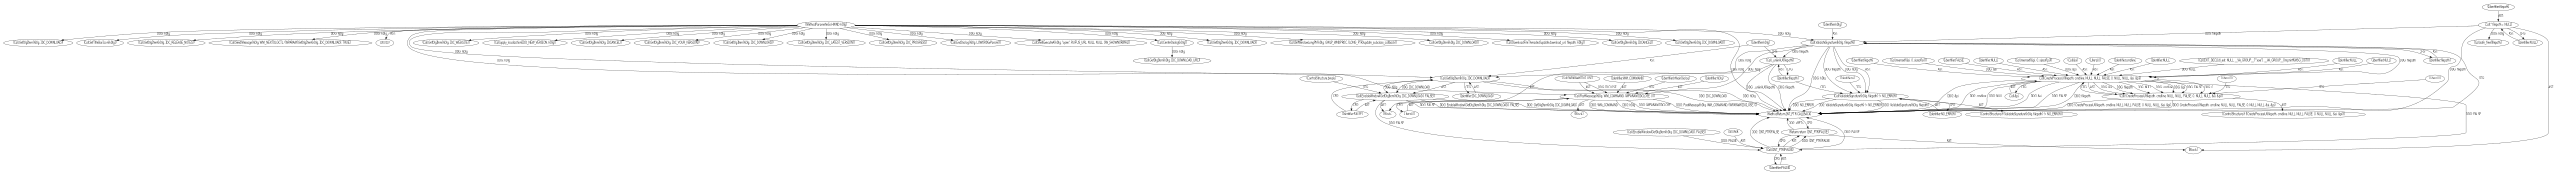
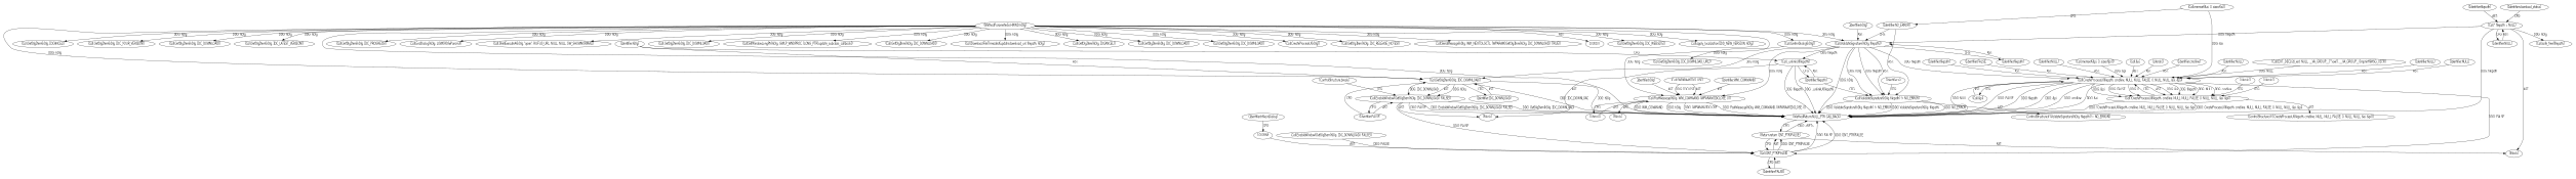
  digraph {
    fontname="Comic Neue"
    node [fontname="Comic Neue"]
    edge [fontname="Comic Neue"]
    n1 [label="(Call,ValidateSignature(hDlg, filepath))"]
    n2 [label="(Call,ValidateSignature(hDlg, filepath) != NO_ERROR)"]
    n3 [label="(Call,_unlinkU(filepath))"]
    n4 [label="(Call,GetDlgItem(hDlg, IDC_DOWNLOAD))"]
    n5 [label="(Call,CreateProcessU(filepath, cmdline, NULL, NULL, FALSE, 0, NULL, NULL, &si, &pi))"]
    n6 [label="(Call,PostMessage(hDlg, WM_COMMAND, (WPARAM)IDCLOSE, 0))"]
-   n7 [label="(MethodReturn,INT_PTR CALLBACK)"]
+   n7 [label="(MethodReturn,NULL_PTR CALLBACK)"]
    n8 [label="(Identifier,filepath)"]
    n9 [label="(Identifier,NO_ERROR)"]
    n10 [label="(ControlStructure,if (ValidateSignature(hDlg, filepath) != NO_ERROR))"]
    n11 [label="(Block,)"]
    n12 [label="(Identifier,filepath)"]
    n13 [label="(Call,EnableWindow(GetDlgItem(hDlg, IDC_DOWNLOAD), FALSE))"]
    n14 [label="(Identifier,IDC_DOWNLOAD)"]
    n15 [label="(Call,(INT_PTR)FALSE)"]
    n16 [label="(Call,!CreateProcessU(filepath, cmdline, NULL, NULL, FALSE, 0, NULL, NULL, &si, &pi))"]
    n17 [label="(Call,&pi)"]
    n18 [label="(Literal,0)"]
    n19 [label="(Block,)"]
    n20 [label="(Return,return (INT_PTR)FALSE;)"]
    n21 [label="(MethodParameterIn,HWND hDlg)"]
    n22 [label="(Call,GetDlgItem(hDlg, IDC_WEBSITE))"]
    n23 [label="(Call,apply_localization(IDD_NEW_VERSION, hDlg))"]
    n24 [label="(Call,GetDlgItem(hDlg, IDCANCEL))"]
    n25 [label="(Call,GetDlgItem(hDlg, IDC_YOUR_VERSION))"]
    n26 [label="(Call,GetDlgItem(hDlg, IDC_DOWNLOAD))"]
    n27 [label="(Call,GetDlgItem(hDlg, IDC_LATEST_VERSION))"]
    n28 [label="(Call,GetDlgItem(hDlg, IDC_PROGRESS))"]
    n29 [label="(Call,EndDialog(hDlg, LOWORD(wParam)))"]
    n30 [label="(Call,ShellExecuteA(hDlg, \"open\", RUFUS_URL, NULL, NULL, SW_SHOWNORMAL))"]
    n31 [label="(Call,GetDlgItem(hDlg, IDC_DOWNLOAD))"]
    n32 [label="(Call,SetWindowLongPtr(hDlg, GWLP_WNDPROC, (LONG_PTR)update_subclass_callback))"]
    n33 [label="(Call,CenterDialog(hDlg))"]
    n34 [label="(Call,GetDlgItem(hDlg, IDC_DOWNLOAD))"]
    n35 [label="(Call,DownloadFileThreaded(update.download_url, filepath, hDlg))"]
    n36 [label="(Call,GetDlgItem(hDlg, IDCANCEL))"]
    n37 [label="(Call,GetDlgItem(hDlg, IDC_DOWNLOAD))"]
    n38 [label="(Call,GetDlgItem(hDlg, IDC_DOWNLOAD))"]
-   n39 [label="(Call,SetTitleBarIcon(hDlg))"]
+   n39 [label="(Call,CreateProcessU(hDlg))"]
    n40 [label="(Call,GetDlgItem(hDlg, IDC_RELEASE_NOTES))"]
    n41 [label="(Call,SendMessage(hDlg, WM_NEXTDLGCTL, (WPARAM)GetDlgItem(hDlg, IDC_DOWNLOAD), TRUE))"]
    1000107
    n43 [label="(Call,GetDlgItem(hDlg, IDC_DOWNLOAD_URL))"]
    n44 [label="(Call,* filepath = NULL)"]
    n45 [label="(Identifier,NULL)"]
    n46 [label="(Block,)"]
    n47 [label="(Call,safe_free(filepath))"]
    n48 [label="(Identifier,FALSE)"]
    n49 [label="(Identifier,FALSE)"]
    n50 [label="(ControlStructure,if (!CreateProcessU(filepath, cmdline, NULL, NULL, FALSE, 0, NULL, NULL, &si, &pi)))"]
    n51 [label="(Identifier,filepath)"]
    n52 [label="(Call,EXT_DECL(dl_ext, NULL, __VA_GROUP__(\"*.exe\"), __VA_GROUP__(lmprintf(MSG_037))))"]
    n53 [label="(Call,(WPARAM)IDCLOSE)"]
    n54 [label="(Identifier,WM_COMMAND)"]
    n55 [label="(Identifier,NULL)"]
    n56 [label="(Identifier,NULL)"]
    n57 [label="(Identifier,hDlg)"]
    n58 [label="(Identifier,filepath)"]
+   n59 [label="(Identifier,download_status)"]
    n60 [label="(Call,memset(&si, 0, sizeof(si)))"]
    n61 [label="(Call,EnableWindow(GetDlgItem(hDlg, IDC_DOWNLOAD), FALSE))"]
    n62 [label="(Identifier,FALSE)"]
    n63 [label="(Identifier,hMainDialog)"]
    n64 [label="(Identifier,NULL)"]
    n65 [label="(ControlStructure,break;)"]
    n66 [label="(Identifier,hDlg)"]
    n67 [label="(Literal,0)"]
    n68 [label="(Call,memset(&pi, 0, sizeof(pi)))"]
    n69 [label="(Call,&si)"]
    n70 [label="(Literal,0)"]
    n71 [label="(Literal,0)"]
    n72 [label="(Identifier,cmdline)"]
    n73 [label="(Identifier,si)"]
    n74 [label="(Identifier,NULL)"]
    n75 [label="(Identifier,hDlg)"]
    1000568
    n1 -> n2 [label="AST: "]
    n1 -> n2 [label="DDG: hDlg"]
    n1 -> n2 [label="DDG: filepath"]
    n1 -> n3 [label="DDG: filepath"]
    n1 -> n4 [label="DDG: hDlg"]
    n1 -> n5 [label="DDG: filepath"]
    n1 -> n6 [label="DDG: hDlg"]
    n1 -> n7 [label="DDG: hDlg"]
    n1 -> n8 [label="CFG: "]
    n2 -> n7 [label="DDG: NO_ERROR"]
    n2 -> n7 [label="DDG: ValidateSignature(hDlg, filepath) != NO_ERROR"]
    n2 -> n7 [label="DDG: ValidateSignature(hDlg, filepath)"]
-   n2 -> n9 [label="CFG: "]
+   n60 -> n9 [label="CFG: "]
    n2 -> n10 [label="AST: "]
    n3 -> n7 [label="DDG: filepath"]
    n3 -> n7 [label="DDG: _unlinkU(filepath)"]
    n3 -> n11 [label="AST: "]
    n3 -> n12 [label="CFG: "]
    n4 -> n7 [label="DDG: IDC_DOWNLOAD"]
    n4 -> n7 [label="DDG: hDlg"]
    n4 -> n13 [label="AST: "]
    n4 -> n13 [label="DDG: hDlg"]
    n4 -> n13 [label="DDG: IDC_DOWNLOAD"]
    n4 -> n14 [label="CFG: "]
    n5 -> n7 [label="DDG: FALSE"]
    n5 -> n7 [label="DDG: NULL"]
    n5 -> n7 [label="DDG: filepath"]
    n5 -> n7 [label="DDG: &pi"]
    n5 -> n7 [label="DDG: cmdline"]
    n5 -> n7 [label="DDG: &si"]
    n5 -> n15 [label="DDG: FALSE"]
    n5 -> n16 [label="AST: "]
    n5 -> n16 [label="DDG: &si"]
    n5 -> n16 [label="DDG: filepath"]
    n5 -> n16 [label="DDG: NULL"]
    n5 -> n16 [label="DDG: cmdline"]
    n5 -> n16 [label="DDG: &pi"]
    n5 -> n16 [label="DDG: FALSE"]
    n5 -> n16 [label="DDG: 0"]
    n5 -> n17 [label="CFG: "]
    n6 -> n7 [label="DDG: PostMessage(hDlg, WM_COMMAND, (WPARAM)IDCLOSE, 0)"]
    n6 -> n7 [label="DDG: WM_COMMAND"]
    n6 -> n7 [label="DDG: hDlg"]
    n6 -> n7 [label="DDG: (WPARAM)IDCLOSE"]
    n6 -> n18 [label="CFG: "]
    n6 -> n19 [label="AST: "]
    n7 -> n20 [label="CFG: "]
    n8 -> n1 [label="AST: "]
    n9 -> n1 [label="CFG: "]
    n9 -> n2 [label="AST: "]
    n12 -> n2 [label="CFG: "]
    n12 -> n3 [label="AST: "]
    n13 -> n7 [label="DDG: FALSE"]
    n13 -> n7 [label="DDG: EnableWindow(GetDlgItem(hDlg, IDC_DOWNLOAD), FALSE)"]
    n13 -> n7 [label="DDG: GetDlgItem(hDlg, IDC_DOWNLOAD)"]
    n13 -> n11 [label="AST: "]
    n13 -> n15 [label="DDG: FALSE"]
    n13 -> n48 [label="CFG: "]
    n14 -> n4 [label="AST: "]
    n15 -> n7 [label="DDG: FALSE"]
    n15 -> n7 [label="DDG: (INT_PTR)FALSE"]
    n15 -> n20 [label="AST: "]
    n15 -> n20 [label="DDG: (INT_PTR)FALSE"]
    n15 -> n49 [label="CFG: "]
    n16 -> n5 [label="CFG: "]
    n16 -> n7 [label="DDG: !CreateProcessU(filepath, cmdline, NULL, NULL, FALSE, 0, NULL, NULL, &si, &pi)"]
    n16 -> n7 [label="DDG: CreateProcessU(filepath, cmdline, NULL, NULL, FALSE, 0, NULL, NULL, &si, &pi)"]
    n16 -> n50 [label="AST: "]
    n17 -> n5 [label="AST: "]
    n18 -> n6 [label="AST: "]
    n20 -> n7 [label="DDG: <RET>"]
    n20 -> n15 [label="CFG: "]
    n20 -> n46 [label="AST: "]
    n21 -> n1 [label="DDG: hDlg"]
    n21 -> n4 [label="DDG: hDlg"]
    n21 -> n6 [label="DDG: hDlg"]
    n21 -> n7 [label="DDG: hDlg"]
    n21 -> n22 [label="DDG: hDlg"]
    n21 -> n23 [label="DDG: hDlg"]
    n21 -> n24 [label="DDG: hDlg"]
    n21 -> n25 [label="DDG: hDlg"]
    n21 -> n26 [label="DDG: hDlg"]
    n21 -> n27 [label="DDG: hDlg"]
    n21 -> n28 [label="DDG: hDlg"]
    n21 -> n29 [label="DDG: hDlg"]
    n21 -> n30 [label="DDG: hDlg"]
    n21 -> n31 [label="DDG: hDlg"]
    n21 -> n32 [label="DDG: hDlg"]
    n21 -> n33 [label="DDG: hDlg"]
    n21 -> n34 [label="DDG: hDlg"]
    n21 -> n35 [label="DDG: hDlg"]
    n21 -> n36 [label="DDG: hDlg"]
    n21 -> n37 [label="DDG: hDlg"]
    n21 -> n38 [label="DDG: hDlg"]
    n21 -> n39 [label="DDG: hDlg"]
    n21 -> n40 [label="DDG: hDlg"]
    n21 -> n41 [label="DDG: hDlg"]
    n21 -> 1000107 [label="AST: "]
    n33 -> n43 [label="DDG: hDlg"]
    n44 -> n1 [label="DDG: filepath"]
    n44 -> n7 [label="DDG: filepath"]
    n44 -> n45 [label="CFG: "]
    n44 -> n46 [label="AST: "]
    n44 -> n47 [label="DDG: hDlg"]
    n45 -> n44 [label="AST: "]
    n48 -> n4 [label="CFG: "]
    n48 -> n13 [label="AST: "]
    n49 -> n15 [label="AST: "]
    n51 -> n44 [label="AST: "]
    n52 -> n5 [label="DDG: NULL"]
    n53 -> n6 [label="AST: "]
    n53 -> n6 [label="DDG: IDCLOSE"]
    n54 -> n6 [label="AST: "]
    n55 -> n5 [label="AST: "]
    n56 -> n5 [label="AST: "]
    n57 -> n1 [label="AST: "]
    n58 -> n5 [label="AST: "]
+   n59 -> n44 [label="CFG: "]
    n60 -> n5 [label="DDG: &si"]
    n61 -> n15 [label="DDG: FALSE"]
    n62 -> n5 [label="AST: "]
-   n63 -> n6 [label="CFG: "]
+   n63 -> 1000568 [label="CFG: "]
    n64 -> n5 [label="AST: "]
    n65 -> n13 [label="CFG: "]
    n66 -> n3 [label="CFG: "]
    n66 -> n4 [label="AST: "]
    n67 -> n16 [label="CFG: "]
    n68 -> n5 [label="DDG: &pi"]
    n69 -> n5 [label="AST: "]
    n70 -> n16 [label="CFG: "]
    n71 -> n5 [label="AST: "]
    n72 -> n5 [label="AST: "]
    n73 -> n2 [label="CFG: "]
    n74 -> n5 [label="AST: "]
    n75 -> n6 [label="AST: "]
    1000568 -> n15 [label="AST: "]
  }
